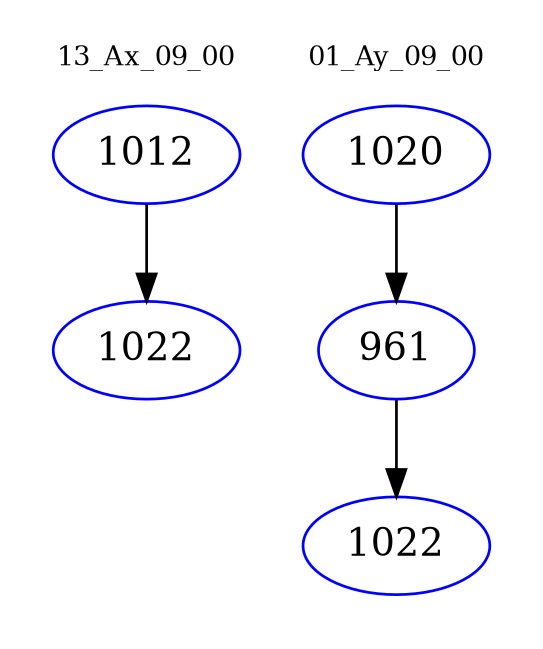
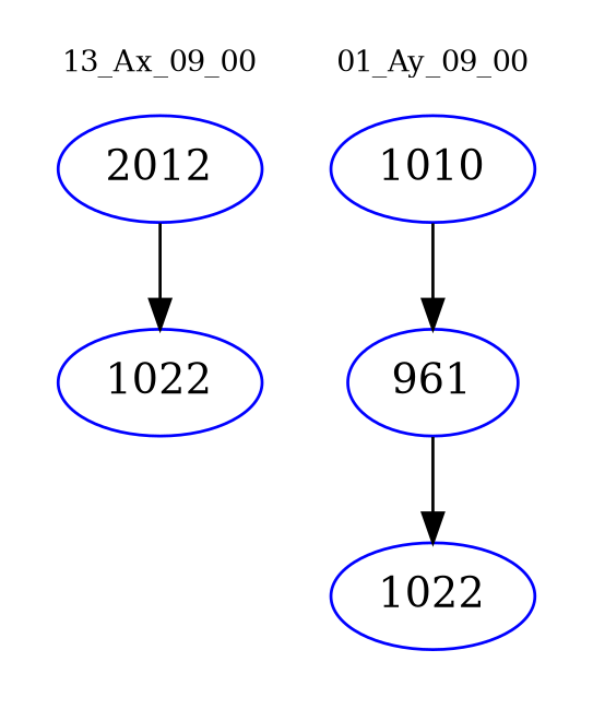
  digraph {
    node [color=blue]
    edge [color=black]
-   n1 [label=1012]
+   n1 [label=2012]
    n2 [label=1022]
-   n3 [label=1020]
+   n3 [label=1010]
    n4 [label=961]
    n5 [label=1022]
    subgraph cluster_1 {
      color=white
      fontsize=10
      label="13_Ax_09_00"
      n1
      n2
    }
    subgraph cluster_2 {
      color=white
      fontsize=10
      label="01_Ay_09_00"
      n3
      n4
      n5
    }
    n1 -> n2
    n3 -> n4
    n4 -> n5
  }
